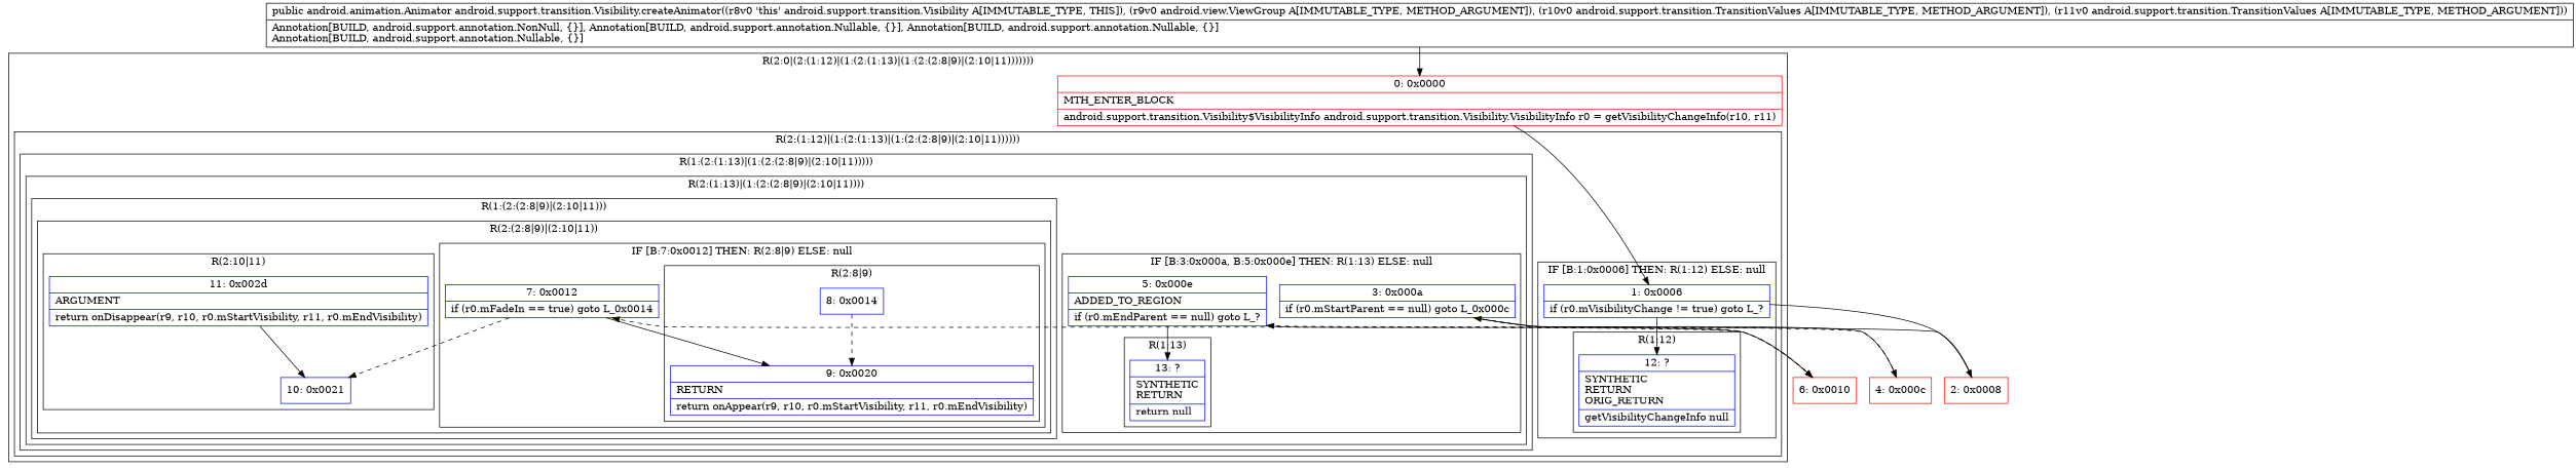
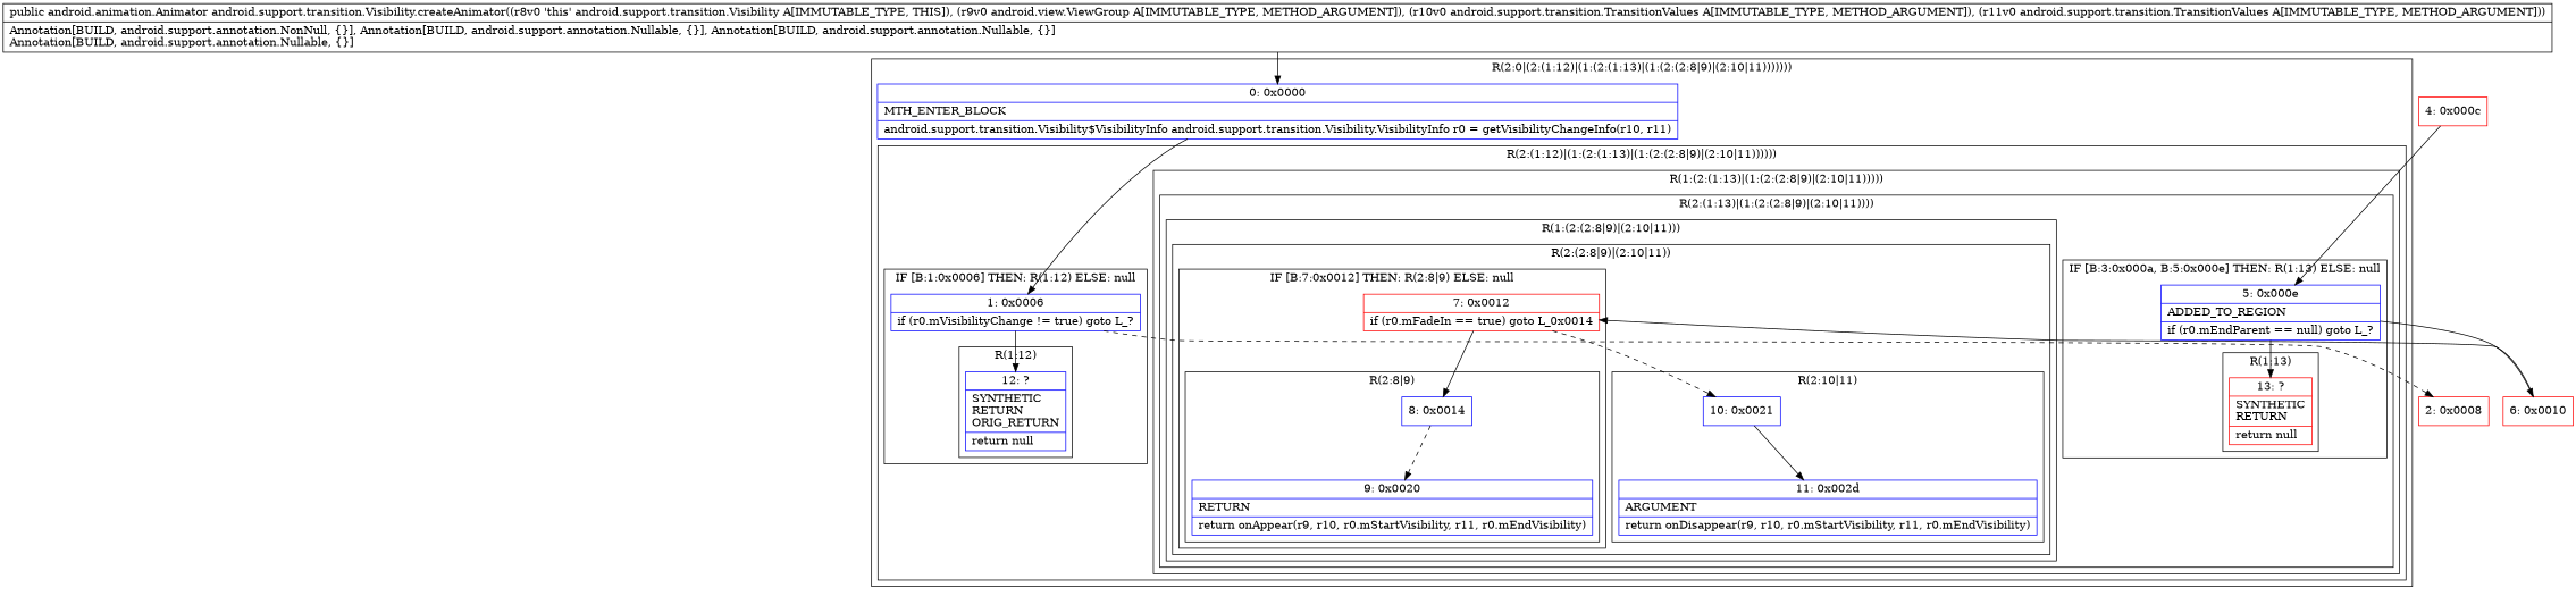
  digraph {
    node [color=blue shape=record]
-   n1 [label="{12\:\ ?|SYNTHETIC\lRETURN\lORIG_RETURN\l|getVisibilityChangeInfo null\l}"]
+   n1 [label="{12\:\ ?|SYNTHETIC\lRETURN\lORIG_RETURN\l|return null\l}"]
    n2 [label="{1\:\ 0x0006|if (r0.mVisibilityChange != true) goto L_?\l}"]
-   n3 [label="{13\:\ ?|SYNTHETIC\lRETURN\l|return null\l}"]
-   n4 [label="{3\:\ 0x000a|if (r0.mStartParent == null) goto L_0x000c\l}"]
+   n3 [color=red label="{13\:\ ?|SYNTHETIC\lRETURN\l|return null\l}"]
    n5 [label="{5\:\ 0x000e|ADDED_TO_REGION\l|if (r0.mEndParent == null) goto L_?\l}"]
    n6 [label="{8\:\ 0x0014}"]
    n7 [label="{9\:\ 0x0020|RETURN\l|return onAppear(r9, r10, r0.mStartVisibility, r11, r0.mEndVisibility)\l}"]
-   n8 [label="{7\:\ 0x0012|if (r0.mFadeIn == true) goto L_0x0014\l}"]
+   n8 [color=red label="{7\:\ 0x0012|if (r0.mFadeIn == true) goto L_0x0014\l}"]
    n9 [label="{10\:\ 0x0021}"]
    n10 [label="{11\:\ 0x002d|ARGUMENT\l|return onDisappear(r9, r10, r0.mStartVisibility, r11, r0.mEndVisibility)\l}"]
-   n11 [color=red label="{0\:\ 0x0000|MTH_ENTER_BLOCK\l|android.support.transition.Visibility$VisibilityInfo android.support.transition.Visibility.VisibilityInfo r0 = getVisibilityChangeInfo(r10, r11)\l}"]
+   n11 [label="{0\:\ 0x0000|MTH_ENTER_BLOCK\l|android.support.transition.Visibility$VisibilityInfo android.support.transition.Visibility.VisibilityInfo r0 = getVisibilityChangeInfo(r10, r11)\l}"]
    n12 [color=red label="{2\:\ 0x0008}"]
    n13 [color=red label="{4\:\ 0x000c}"]
    n14 [color=red label="{6\:\ 0x0010}"]
    n15 [label="{public android.animation.Animator android.support.transition.Visibility.createAnimator((r8v0 'this' android.support.transition.Visibility A[IMMUTABLE_TYPE, THIS]), (r9v0 android.view.ViewGroup A[IMMUTABLE_TYPE, METHOD_ARGUMENT]), (r10v0 android.support.transition.TransitionValues A[IMMUTABLE_TYPE, METHOD_ARGUMENT]), (r11v0 android.support.transition.TransitionValues A[IMMUTABLE_TYPE, METHOD_ARGUMENT]))  | Annotation[BUILD, android.support.annotation.NonNull, \{\}], Annotation[BUILD, android.support.annotation.Nullable, \{\}], Annotation[BUILD, android.support.annotation.Nullable, \{\}]\lAnnotation[BUILD, android.support.annotation.Nullable, \{\}]\l}" color=""]
    subgraph cluster_1 {
      label="R(2:0|(2:(1:12)|(1:(2:(1:13)|(1:(2:(2:8|9)|(2:10|11)))))))"
      n11
      subgraph cluster_2 {
        label="R(2:(1:12)|(1:(2:(1:13)|(1:(2:(2:8|9)|(2:10|11))))))"
        subgraph cluster_3 {
          label="IF [B:1:0x0006] THEN: R(1:12) ELSE: null"
          n2
          subgraph cluster_4 {
            label="R(1:12)"
            n1
          }
        }
        subgraph cluster_5 {
          label="R(1:(2:(1:13)|(1:(2:(2:8|9)|(2:10|11)))))"
          subgraph cluster_6 {
            label="R(2:(1:13)|(1:(2:(2:8|9)|(2:10|11))))"
            subgraph cluster_7 {
              label="IF [B:3:0x000a, B:5:0x000e] THEN: R(1:13) ELSE: null"
-             n4
              n5
              subgraph cluster_8 {
                label="R(1:13)"
                n3
              }
            }
            subgraph cluster_9 {
              label="R(1:(2:(2:8|9)|(2:10|11)))"
              subgraph cluster_10 {
                label="R(2:(2:8|9)|(2:10|11))"
                subgraph cluster_11 {
                  label="IF [B:7:0x0012] THEN: R(2:8|9) ELSE: null"
                  n8
                  subgraph cluster_12 {
                    label="R(2:8|9)"
                    n6
                    n7
                  }
                }
                subgraph cluster_13 {
                  label="R(2:10|11)"
                  n9
                  n10
                }
              }
            }
          }
        }
      }
    }
    n2 -> n1
-   n2 -> n12 [style=solid]
-   n4 -> n13
-   n4 -> n14 [style=dashed]
+   n2 -> n12 [style=dashed]
    n5 -> n3
    n5 -> n14 [style=solid]
    n6 -> n7 [style=dashed]
-   n8 -> n7
+   n8 -> n6
    n8 -> n9 [style=dashed]
-   n10 -> n9
+   n9 -> n10
    n11 -> n2
-   n12 -> n4
-   n13 -> n5 [style=dashed]
-   n14 -> n8 [style=dashed]
+   n13 -> n5
+   n14 -> n8
    n15 -> n11
  }
